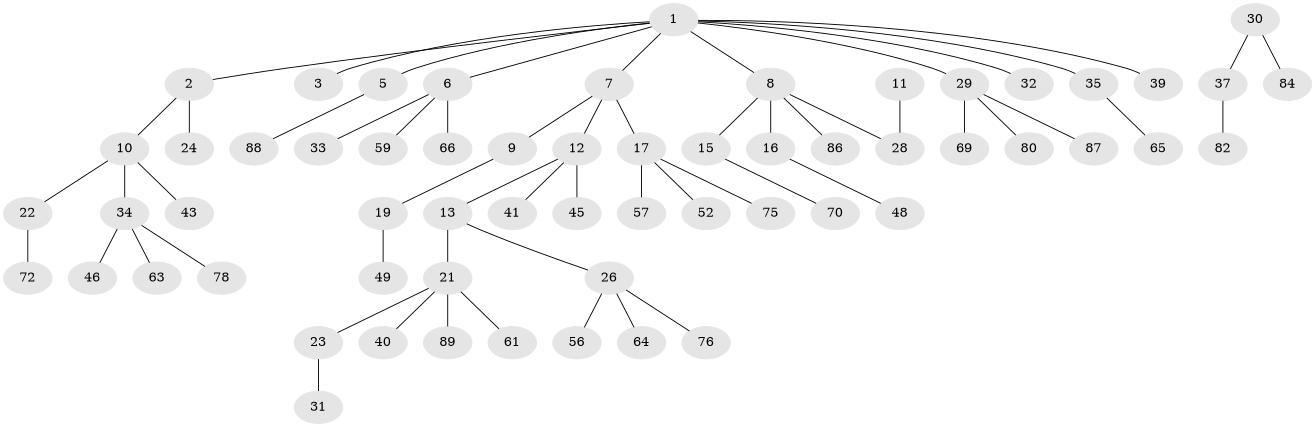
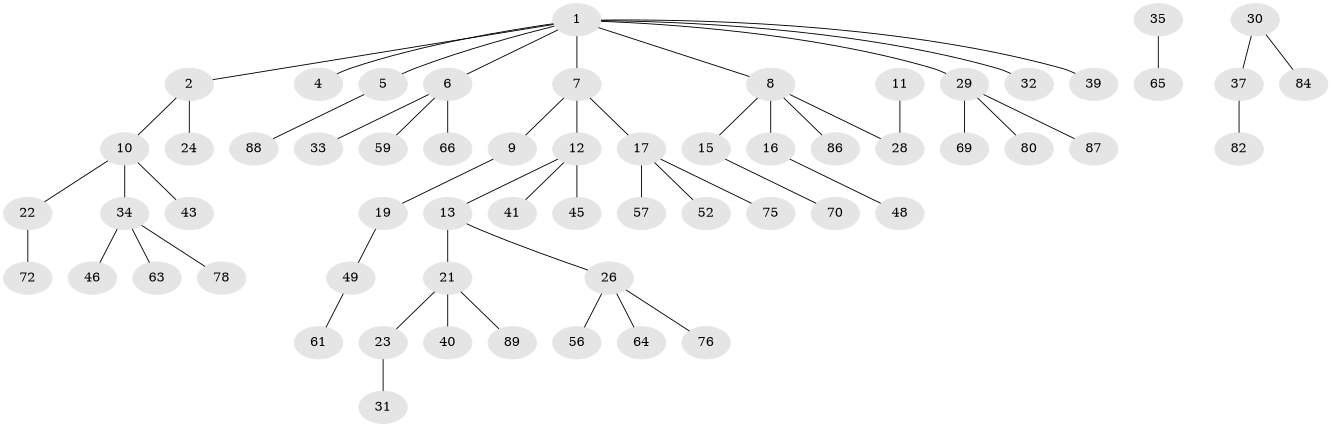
  graph {
    node [color=gray90 style=filled]
    1 [super="+3"]
    2 [super="+27"]
-   4 [label=3]
+   4
    5 [super="+14"]
    6 [super="+25"]
    7 [super="+73"]
    8
    29 [super="+50"]
    32
    35 [super="+52"]
    39
    10 [super="+54"]
    24
    88
    33
    59
    66 [super="+77"]
    9 [super="+42"]
    12 [super="+38"]
    17 [super="+18"]
    15 [super="+51"]
    16 [super="+20"]
    86
    28 [super="+53"]
    69
    80
    87
    65
    22 [super="+47"]
    34 [super="+44"]
    43 [super="+60"]
    19
    13
    41
    45
    57
    n37 [label=52]
    75 [super="+85"]
    11 [super="+81"]
    n40 [label=70]
    48
    49 [super="+55"]
    72
    46 [super="+62"]
    63
    78
    21 [super="+83"]
    26 [super="+36"]
    23
    40 [super="+68"]
    89
    56
    64 [super="+67"]
    76
    30 [super="+74"]
    37 [super="+70"]
    84
    61
    31
    82
    1 -- 2
    1 -- 4
    1 -- 5
    1 -- 6
    1 -- 7
    1 -- 8
    1 -- 29
    1 -- 32
-   1 -- 35
    1 -- 39
    2 -- 10
    2 -- 24
    5 -- 88
    6 -- 33
    6 -- 59
    6 -- 66
    7 -- 9
    7 -- 12
    7 -- 17
    8 -- 15
    8 -- 16
    8 -- 86
    8 -- 28
    29 -- 69
    29 -- 80
    29 -- 87
    35 -- 65
    10 -- 22
    10 -- 34
    10 -- 43
    9 -- 19
    12 -- 13
    12 -- 41
    12 -- 45
    17 -- 57
    17 -- n37
    17 -- 75
    15 -- n40
    16 -- 48
    22 -- 72
    34 -- 46
    34 -- 63
    34 -- 78
    19 -- 49
    13 -- 21
    13 -- 26
    11 -- 28
-   21 -- 61
+   49 -- 61
    21 -- 23
    21 -- 40
    21 -- 89
    26 -- 56
    26 -- 64
    26 -- 76
    23 -- 31
    30 -- 37
    30 -- 84
    37 -- 82
  }
